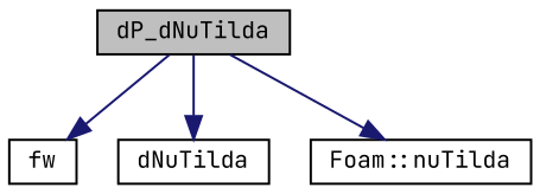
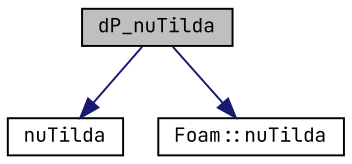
  digraph {
    fontname="JetBrains Mono"
    rankdir=TB
    node [color=black fontname="JetBrains Mono" fontsize=10 shape=record]
    edge [color=midnightblue fontname="JetBrains Mono" fontsize=10 labelfontname=Helvetica labelfontsize=10 style=solid]
-   n1 [fillcolor=grey75 fontcolor=black height=0.2 label=dP_dNuTilda style=filled width=0.4]
-   n2 [height=0.2 label=fw width=0.4]
-   n3 [height=0.2 label=dNuTilda width=0.4]
+   n1 [fillcolor=grey75 fontcolor=black height=0.2 label=dP_nuTilda style=filled width=0.4]
+   n3 [height=0.2 label=nuTilda width=0.4]
    n4 [height=0.2 label="Foam::nuTilda" width=0.4]
-   n1 -> n2
    n1 -> n3
    n1 -> n4
  }
